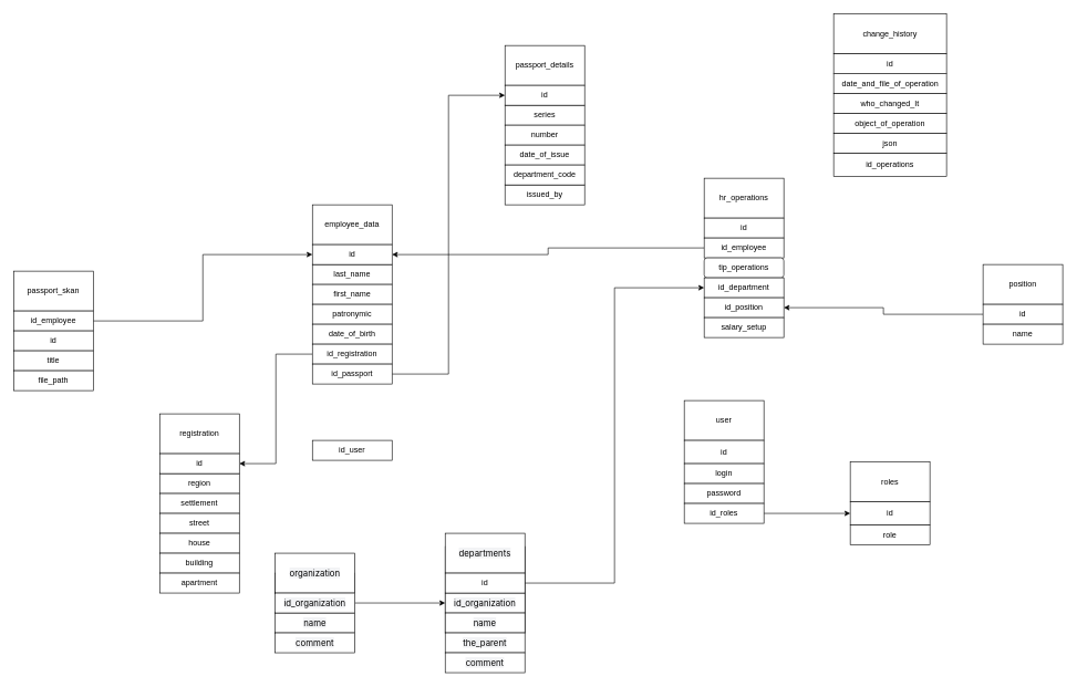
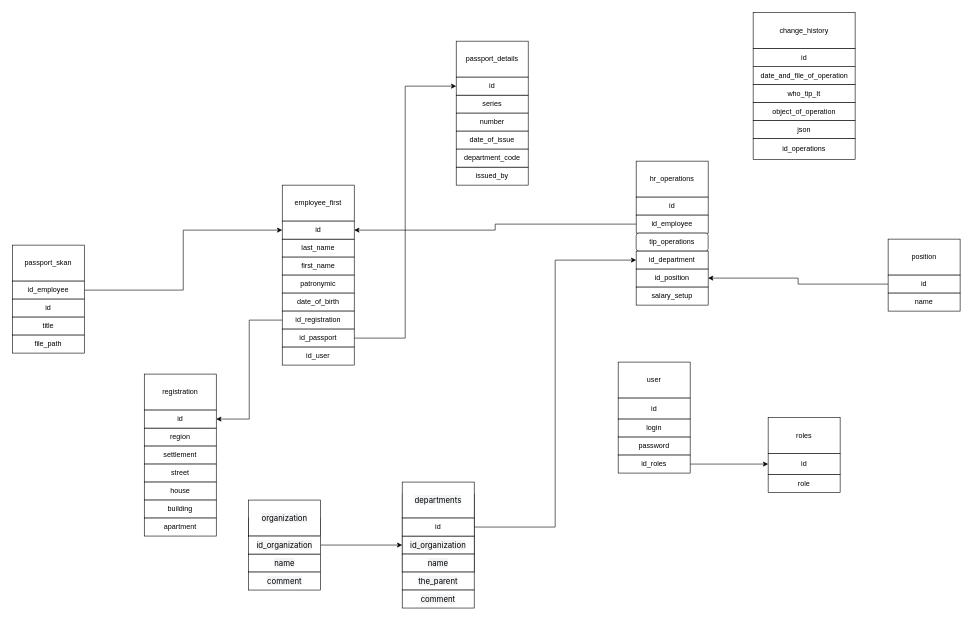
  <mxCell id="0" value="" />
  <mxCell id="1" parent="0" />
  <mxCell id="2" value="" style="rounded=0;whiteSpace=wrap;html=1;" parent="1" vertex="1"><mxGeometry x="670" y="823" width="120" height="130" as="geometry" /></mxCell>
  <mxCell id="3" value="&lt;span style=&quot;font-family: &amp;quot;YS Text&amp;quot;, -apple-system, BlinkMacSystemFont, Arial, Helvetica, sans-serif; font-size: 13px; text-align: start; white-space-collapse: preserve; background-color: rgba(7, 28, 71, 0.05);&quot;&gt;departments&lt;/span&gt;" style="rounded=0;whiteSpace=wrap;html=1;" parent="1" vertex="1"><mxGeometry x="670" y="803" width="120" height="60" as="geometry" /></mxCell>
  <mxCell id="4" value="&lt;span style=&quot;font-family: &amp;quot;YS Text&amp;quot;, -apple-system, BlinkMacSystemFont, Arial, Helvetica, sans-serif; font-size: 13px; text-align: left; white-space-collapse: preserve; background-color: rgba(7, 28, 71, 0.05);&quot;&gt;id_organization&lt;/span&gt;" style="rounded=0;whiteSpace=wrap;html=1;" parent="1" vertex="1"><mxGeometry x="670" y="893" width="120" height="30" as="geometry" /></mxCell>
  <mxCell id="5" value="&lt;span style=&quot;font-family: &amp;quot;YS Text&amp;quot;, -apple-system, BlinkMacSystemFont, Arial, Helvetica, sans-serif; font-size: 13px; text-align: left; white-space-collapse: preserve; background-color: rgba(7, 28, 71, 0.05);&quot;&gt;name&lt;/span&gt;" style="rounded=0;whiteSpace=wrap;html=1;" parent="1" vertex="1"><mxGeometry x="670" y="923" width="120" height="30" as="geometry" /></mxCell>
  <mxCell id="6" value="&lt;span style=&quot;font-family: &amp;quot;YS Text&amp;quot;, -apple-system, BlinkMacSystemFont, Arial, Helvetica, sans-serif; font-size: 13px; text-align: left; white-space-collapse: preserve; background-color: rgba(7, 28, 71, 0.05);&quot;&gt;the_parent&lt;/span&gt;" style="rounded=0;whiteSpace=wrap;html=1;" parent="1" vertex="1"><mxGeometry x="670" y="953" width="120" height="30" as="geometry" /></mxCell>
  <mxCell id="7" value="&lt;span style=&quot;font-family: &amp;quot;YS Text&amp;quot;, -apple-system, BlinkMacSystemFont, Arial, Helvetica, sans-serif; font-size: 13px; text-align: left; white-space-collapse: preserve; background-color: rgba(7, 28, 71, 0.05);&quot;&gt;comment&lt;/span&gt;" style="rounded=0;whiteSpace=wrap;html=1;" parent="1" vertex="1"><mxGeometry x="670" y="983" width="120" height="30" as="geometry" /></mxCell>
  <mxCell id="8" value="&#10;&lt;span style=&quot;color: rgb(0, 0, 0); font-family: &amp;quot;YS Text&amp;quot;, -apple-system, BlinkMacSystemFont, Arial, Helvetica, sans-serif; font-size: 13px; font-style: normal; font-variant-ligatures: normal; font-variant-caps: normal; font-weight: 400; letter-spacing: normal; orphans: 2; text-align: left; text-indent: 0px; text-transform: none; widows: 2; word-spacing: 0px; -webkit-text-stroke-width: 0px; white-space: pre-wrap; background-color: rgba(7, 28, 71, 0.05); text-decoration-thickness: initial; text-decoration-style: initial; text-decoration-color: initial; display: inline !important; float: none;&quot;&gt;Comment&lt;/span&gt;&#10;&#10;" style="rounded=0;whiteSpace=wrap;html=1;" parent="1" vertex="1"><mxGeometry x="414" y="863" width="120" height="30" as="geometry" /></mxCell>
  <mxCell id="9" value="&lt;span style=&quot;font-family: &amp;quot;YS Text&amp;quot;, -apple-system, BlinkMacSystemFont, Arial, Helvetica, sans-serif; font-size: 13px; text-align: start; white-space-collapse: preserve; background-color: rgba(7, 28, 71, 0.05);&quot;&gt;organization&lt;/span&gt;" style="rounded=0;whiteSpace=wrap;html=1;" parent="1" vertex="1"><mxGeometry x="414" y="833" width="120" height="60" as="geometry" /></mxCell>
  <mxCell id="10" value="&lt;span style=&quot;font-family: &amp;quot;YS Text&amp;quot;, -apple-system, BlinkMacSystemFont, Arial, Helvetica, sans-serif; font-size: 13px; text-align: left; white-space-collapse: preserve; background-color: rgba(7, 28, 71, 0.05);&quot;&gt;name&lt;/span&gt;" style="rounded=0;whiteSpace=wrap;html=1;" parent="1" vertex="1"><mxGeometry x="414" y="923" width="120" height="30" as="geometry" /></mxCell>
  <mxCell id="11" value="&lt;span style=&quot;font-family: &amp;quot;YS Text&amp;quot;, -apple-system, BlinkMacSystemFont, Arial, Helvetica, sans-serif; font-size: 13px; text-align: left; white-space-collapse: preserve; background-color: rgba(7, 28, 71, 0.05);&quot;&gt;comment&lt;/span&gt;" style="rounded=0;whiteSpace=wrap;html=1;" parent="1" vertex="1"><mxGeometry x="414" y="953" width="120" height="30" as="geometry" /></mxCell>
  <mxCell id="12" style="edgeStyle=orthogonalEdgeStyle;rounded=0;orthogonalLoop=1;jettySize=auto;html=1;entryX=0;entryY=0.5;entryDx=0;entryDy=0;" parent="1" source="13" target="4" edge="1"><mxGeometry relative="1" as="geometry" /></mxCell>
  <mxCell id="13" value="&lt;div style=&quot;text-align: left;&quot;&gt;&lt;font face=&quot;YS Text, -apple-system, BlinkMacSystemFont, Arial, Helvetica, sans-serif&quot;&gt;&lt;span style=&quot;font-size: 13px; white-space-collapse: preserve; background-color: rgba(7, 28, 71, 0.05);&quot;&gt;id_o&lt;/span&gt;&lt;/font&gt;&lt;span style=&quot;background-color: rgba(7, 28, 71, 0.05); font-family: &amp;quot;YS Text&amp;quot;, -apple-system, BlinkMacSystemFont, Arial, Helvetica, sans-serif; font-size: 13px; white-space-collapse: preserve;&quot;&gt;rganization&lt;/span&gt;&lt;/div&gt;" style="rounded=0;whiteSpace=wrap;html=1;" parent="1" vertex="1"><mxGeometry x="414" y="893" width="120" height="30" as="geometry" /></mxCell>
  <mxCell id="14" style="edgeStyle=orthogonalEdgeStyle;rounded=0;orthogonalLoop=1;jettySize=auto;html=1;entryX=0;entryY=0.5;entryDx=0;entryDy=0;" parent="1" source="15" target="46" edge="1"><mxGeometry relative="1" as="geometry" /></mxCell>
  <mxCell id="15" value="id" style="rounded=0;whiteSpace=wrap;html=1;" parent="1" vertex="1"><mxGeometry x="670" y="863" width="120" height="30" as="geometry" /></mxCell>
  <mxCell id="16" value="position" style="rounded=0;whiteSpace=wrap;html=1;" parent="1" vertex="1"><mxGeometry x="1480" y="398" width="120" height="60" as="geometry" /></mxCell>
  <mxCell id="17" style="edgeStyle=orthogonalEdgeStyle;rounded=0;orthogonalLoop=1;jettySize=auto;html=1;entryX=1;entryY=0.5;entryDx=0;entryDy=0;" parent="1" source="18" target="47" edge="1"><mxGeometry relative="1" as="geometry" /></mxCell>
  <mxCell id="18" value="id" style="rounded=0;whiteSpace=wrap;html=1;" parent="1" vertex="1"><mxGeometry x="1480" y="458" width="120" height="30" as="geometry" /></mxCell>
  <mxCell id="19" value="name" style="rounded=0;whiteSpace=wrap;html=1;" parent="1" vertex="1"><mxGeometry x="1480" y="488" width="120" height="30" as="geometry" /></mxCell>
- <mxCell id="20" value="employee_data" style="rounded=0;whiteSpace=wrap;html=1;" parent="1" vertex="1"><mxGeometry x="470" y="308" width="120" height="60" as="geometry" /></mxCell>
+ <mxCell id="20" value="employee_first" style="rounded=0;whiteSpace=wrap;html=1;" parent="1" vertex="1"><mxGeometry x="470" y="308" width="120" height="60" as="geometry" /></mxCell>
  <mxCell id="21" value="last_name" style="rounded=0;whiteSpace=wrap;html=1;" parent="1" vertex="1"><mxGeometry x="470" y="398" width="120" height="30" as="geometry" /></mxCell>
  <mxCell id="22" value="first_name" style="rounded=0;whiteSpace=wrap;html=1;" parent="1" vertex="1"><mxGeometry x="470" y="428" width="120" height="30" as="geometry" /></mxCell>
  <mxCell id="23" value="patronymic" style="rounded=0;whiteSpace=wrap;html=1;" parent="1" vertex="1"><mxGeometry x="470" y="458" width="120" height="30" as="geometry" /></mxCell>
  <mxCell id="24" value="date_of_birth" style="rounded=0;whiteSpace=wrap;html=1;" parent="1" vertex="1"><mxGeometry x="470" y="488" width="120" height="30" as="geometry" /></mxCell>
  <mxCell id="25" value="passport_details" style="rounded=0;whiteSpace=wrap;html=1;" parent="1" vertex="1"><mxGeometry x="760" y="68" width="120" height="60" as="geometry" /></mxCell>
  <mxCell id="26" value="series" style="rounded=0;whiteSpace=wrap;html=1;" parent="1" vertex="1"><mxGeometry x="760" y="158" width="120" height="30" as="geometry" /></mxCell>
  <mxCell id="27" value="number" style="rounded=0;whiteSpace=wrap;html=1;" parent="1" vertex="1"><mxGeometry x="760" y="188" width="120" height="30" as="geometry" /></mxCell>
  <mxCell id="28" value="date_of_issue" style="rounded=0;whiteSpace=wrap;html=1;" parent="1" vertex="1"><mxGeometry x="760" y="218" width="120" height="30" as="geometry" /></mxCell>
  <mxCell id="29" value="issued_by" style="rounded=0;whiteSpace=wrap;html=1;" parent="1" vertex="1"><mxGeometry x="760" y="278" width="120" height="30" as="geometry" /></mxCell>
  <mxCell id="30" value="department_code" style="rounded=0;whiteSpace=wrap;html=1;" parent="1" vertex="1"><mxGeometry x="760" y="248" width="120" height="30" as="geometry" /></mxCell>
  <mxCell id="31" value="id" style="rounded=0;whiteSpace=wrap;html=1;" parent="1" vertex="1"><mxGeometry x="760" y="128" width="120" height="30" as="geometry" /></mxCell>
  <mxCell id="32" value="id" style="rounded=0;whiteSpace=wrap;html=1;" parent="1" vertex="1"><mxGeometry x="470" y="368" width="120" height="30" as="geometry" /></mxCell>
  <mxCell id="33" value="registration" style="rounded=0;whiteSpace=wrap;html=1;" parent="1" vertex="1"><mxGeometry x="240" y="623" width="120" height="60" as="geometry" /></mxCell>
  <mxCell id="34" value="region" style="rounded=0;whiteSpace=wrap;html=1;" parent="1" vertex="1"><mxGeometry x="240" y="713" width="120" height="30" as="geometry" /></mxCell>
  <mxCell id="35" value="settlement" style="rounded=0;whiteSpace=wrap;html=1;" parent="1" vertex="1"><mxGeometry x="240" y="743" width="120" height="30" as="geometry" /></mxCell>
  <mxCell id="36" value="street" style="rounded=0;whiteSpace=wrap;html=1;" parent="1" vertex="1"><mxGeometry x="240" y="773" width="120" height="30" as="geometry" /></mxCell>
  <mxCell id="37" value="house" style="rounded=0;whiteSpace=wrap;html=1;" parent="1" vertex="1"><mxGeometry x="240" y="803" width="120" height="30" as="geometry" /></mxCell>
  <mxCell id="38" value="building" style="rounded=0;whiteSpace=wrap;html=1;" parent="1" vertex="1"><mxGeometry x="240" y="833" width="120" height="30" as="geometry" /></mxCell>
  <mxCell id="39" value="apartment" style="rounded=0;whiteSpace=wrap;html=1;" parent="1" vertex="1"><mxGeometry x="240" y="863" width="120" height="30" as="geometry" /></mxCell>
  <mxCell id="40" value="id" style="rounded=0;whiteSpace=wrap;html=1;" parent="1" vertex="1"><mxGeometry x="240" y="683" width="120" height="30" as="geometry" /></mxCell>
  <mxCell id="41" value="hr_operations" style="rounded=0;whiteSpace=wrap;html=1;" parent="1" vertex="1"><mxGeometry x="1060" y="268" width="120" height="60" as="geometry" /></mxCell>
  <mxCell id="42" value="id" style="rounded=0;whiteSpace=wrap;html=1;" parent="1" vertex="1"><mxGeometry x="1060" y="328" width="120" height="30" as="geometry" /></mxCell>
  <mxCell id="43" style="edgeStyle=orthogonalEdgeStyle;rounded=0;orthogonalLoop=1;jettySize=auto;html=1;entryX=1;entryY=0.5;entryDx=0;entryDy=0;" edge="1" parent="1" source="44" target="32"><mxGeometry relative="1" as="geometry" /></mxCell>
  <mxCell id="44" value="id_employee" style="rounded=0;whiteSpace=wrap;html=1;" parent="1" vertex="1"><mxGeometry x="1060" y="358" width="120" height="30" as="geometry" /></mxCell>
  <mxCell id="45" value="tip_operations" style="whiteSpace=wrap;html=1;rounded=1;" parent="1" vertex="1"><mxGeometry x="1060" y="388" width="120" height="30" as="geometry" /></mxCell>
  <mxCell id="46" value="id_department" style="rounded=0;whiteSpace=wrap;html=1;" parent="1" vertex="1"><mxGeometry x="1060" y="418" width="120" height="30" as="geometry" /></mxCell>
  <mxCell id="47" value="id_position" style="rounded=0;whiteSpace=wrap;html=1;" parent="1" vertex="1"><mxGeometry x="1060" y="448" width="120" height="30" as="geometry" /></mxCell>
  <mxCell id="48" value="salary_setup" style="rounded=0;whiteSpace=wrap;html=1;" parent="1" vertex="1"><mxGeometry x="1060" y="478" width="120" height="30" as="geometry" /></mxCell>
  <mxCell id="49" value="change_history" style="rounded=0;whiteSpace=wrap;html=1;" parent="1" vertex="1"><mxGeometry x="1255" y="20.5" width="170" height="60" as="geometry" /></mxCell>
  <mxCell id="50" value="date_and_file_of_operation" style="rounded=0;html=1;" parent="1" vertex="1"><mxGeometry x="1255" y="110.5" width="170" height="30" as="geometry" /></mxCell>
- <mxCell id="51" value="who_changed_It" style="rounded=0;whiteSpace=wrap;html=1;" parent="1" vertex="1"><mxGeometry x="1255" y="140.5" width="170" height="30" as="geometry" /></mxCell>
+ <mxCell id="51" value="who_tip_It" style="rounded=0;whiteSpace=wrap;html=1;" parent="1" vertex="1"><mxGeometry x="1255" y="140.5" width="170" height="30" as="geometry" /></mxCell>
  <mxCell id="52" value="object_of_operation" style="rounded=0;whiteSpace=wrap;html=1;" parent="1" vertex="1"><mxGeometry x="1255" y="170.5" width="170" height="30" as="geometry" /></mxCell>
  <mxCell id="53" value="json" style="rounded=0;whiteSpace=wrap;html=1;" parent="1" vertex="1"><mxGeometry x="1255" y="200.5" width="170" height="30" as="geometry" /></mxCell>
  <mxCell id="54" value="id" style="rounded=0;whiteSpace=wrap;html=1;" parent="1" vertex="1"><mxGeometry x="1255" y="80.5" width="170" height="30" as="geometry" /></mxCell>
  <mxCell id="55" value="passport_skan" style="rounded=0;whiteSpace=wrap;html=1;" parent="1" vertex="1"><mxGeometry x="20" y="408" width="120" height="60" as="geometry" /></mxCell>
  <mxCell id="56" style="edgeStyle=orthogonalEdgeStyle;rounded=0;orthogonalLoop=1;jettySize=auto;html=1;entryX=0;entryY=0.5;entryDx=0;entryDy=0;" parent="1" source="57" target="32" edge="1"><mxGeometry relative="1" as="geometry" /></mxCell>
  <mxCell id="57" value="id_employee" style="rounded=0;whiteSpace=wrap;html=1;" parent="1" vertex="1"><mxGeometry x="20" y="468" width="120" height="30" as="geometry" /></mxCell>
  <mxCell id="58" value="id" style="rounded=0;whiteSpace=wrap;html=1;" parent="1" vertex="1"><mxGeometry x="20" y="498" width="120" height="30" as="geometry" /></mxCell>
  <mxCell id="59" style="edgeStyle=orthogonalEdgeStyle;rounded=0;orthogonalLoop=1;jettySize=auto;html=1;entryX=1;entryY=0.5;entryDx=0;entryDy=0;" parent="1" source="60" target="40" edge="1"><mxGeometry relative="1" as="geometry" /></mxCell>
  <mxCell id="60" value="id_registration" style="rounded=0;whiteSpace=wrap;html=1;" parent="1" vertex="1"><mxGeometry x="470" y="518" width="120" height="30" as="geometry" /></mxCell>
  <mxCell id="61" style="edgeStyle=orthogonalEdgeStyle;rounded=0;orthogonalLoop=1;jettySize=auto;html=1;entryX=0;entryY=0.5;entryDx=0;entryDy=0;" parent="1" source="62" target="31" edge="1"><mxGeometry relative="1" as="geometry" /></mxCell>
  <mxCell id="62" value="id_passport" style="rounded=0;whiteSpace=wrap;html=1;" parent="1" vertex="1"><mxGeometry x="470" y="548" width="120" height="30" as="geometry" /></mxCell>
  <mxCell id="63" value="id_operations" style="rounded=0;whiteSpace=wrap;html=1;" parent="1" vertex="1"><mxGeometry x="1255" y="230.5" width="170" height="35" as="geometry" /></mxCell>
- <mxCell id="64" value="id_user" style="rounded=0;whiteSpace=wrap;html=1;" parent="1" vertex="1"><mxGeometry x="470" y="663" width="120" height="30" as="geometry" /></mxCell>
+ <mxCell id="64" value="id_user" style="rounded=0;whiteSpace=wrap;html=1;" parent="1" vertex="1"><mxGeometry x="470" y="578" width="120" height="30" as="geometry" /></mxCell>
  <mxCell id="65" value="user" style="rounded=0;whiteSpace=wrap;html=1;" parent="1" vertex="1"><mxGeometry x="1030" y="603" width="120" height="60" as="geometry" /></mxCell>
  <mxCell id="66" value="id" style="rounded=0;whiteSpace=wrap;html=1;" parent="1" vertex="1"><mxGeometry x="1030" y="663" width="120" height="35" as="geometry" /></mxCell>
  <mxCell id="67" value="login" style="rounded=0;whiteSpace=wrap;html=1;" parent="1" vertex="1"><mxGeometry x="1030" y="698" width="120" height="30" as="geometry" /></mxCell>
  <mxCell id="68" value="password" style="rounded=0;whiteSpace=wrap;html=1;" parent="1" vertex="1"><mxGeometry x="1030" y="728" width="120" height="30" as="geometry" /></mxCell>
  <mxCell id="69" value="&lt;div style=&quot;text-align: start;&quot;&gt;roles&lt;/div&gt;" style="rounded=0;whiteSpace=wrap;html=1;" parent="1" vertex="1"><mxGeometry x="1280" y="695.5" width="120" height="60" as="geometry" /></mxCell>
  <mxCell id="70" value="id" style="rounded=0;whiteSpace=wrap;html=1;" parent="1" vertex="1"><mxGeometry x="1280" y="755.5" width="120" height="35" as="geometry" /></mxCell>
  <mxCell id="71" value="role" style="rounded=0;whiteSpace=wrap;html=1;" parent="1" vertex="1"><mxGeometry x="1280" y="790.5" width="120" height="30" as="geometry" /></mxCell>
  <mxCell id="72" style="edgeStyle=orthogonalEdgeStyle;rounded=0;orthogonalLoop=1;jettySize=auto;html=1;entryX=0;entryY=0.5;entryDx=0;entryDy=0;" parent="1" source="73" target="70" edge="1"><mxGeometry relative="1" as="geometry" /></mxCell>
  <mxCell id="73" value="id_r&lt;span style=&quot;text-align: start;&quot;&gt;oles&lt;/span&gt;" style="rounded=0;whiteSpace=wrap;html=1;" parent="1" vertex="1"><mxGeometry x="1030" y="758" width="120" height="30" as="geometry" /></mxCell>
  <mxCell id="74" value="title" style="rounded=0;whiteSpace=wrap;html=1;" parent="1" vertex="1"><mxGeometry x="20" y="528" width="120" height="30" as="geometry" /></mxCell>
  <mxCell id="75" value="file_path" style="rounded=0;whiteSpace=wrap;html=1;" parent="1" vertex="1"><mxGeometry x="20" y="558" width="120" height="30" as="geometry" /></mxCell>
